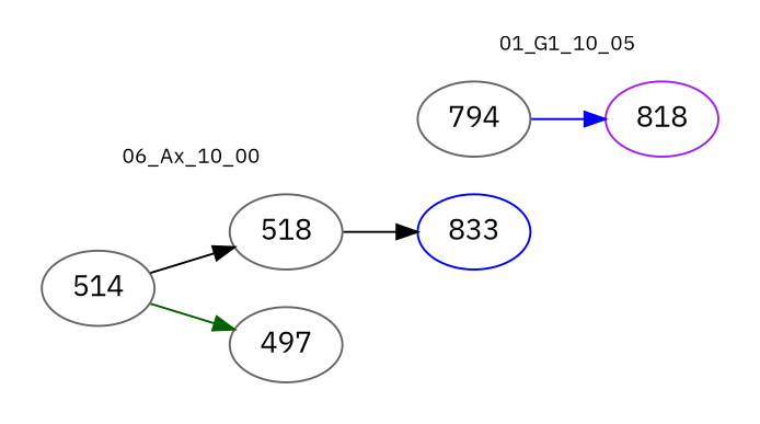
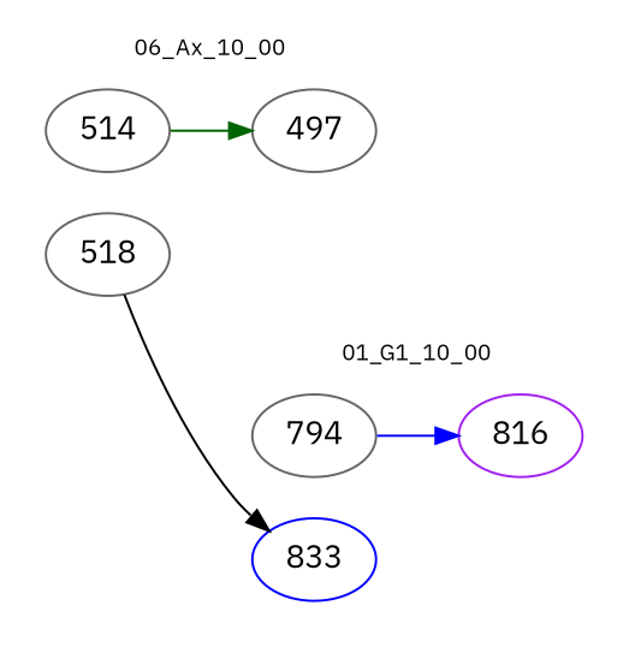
  digraph {
    fontname="IBM Plex Sans"
    rankdir=LR
    node [color=gray40 fontname="IBM Plex Sans" shape=ellipse]
    edge [color=black fontname="IBM Plex Sans"]
    n1 [label=514]
    n2 [label=497]
    n3 [label=518]
    n4 [label=794]
    n5 [color=blue label=833]
-   n6 [color=purple label=818]
+   n6 [color=purple label=816]
    subgraph cluster_1 {
      color=white
      fontsize=10
      label="06_Ax_10_00"
      n1
      n2
      n3
    }
    subgraph cluster_2 {
      color=white
      fontsize=10
-     label="01_G1_10_05"
+     label="01_G1_10_00"
      n4
      n5
      n6
    }
    n1 -> n2 [color=darkgreen]
-   n1 -> n3
    n3 -> n5
    n4 -> n6 [color=blue]
  }
